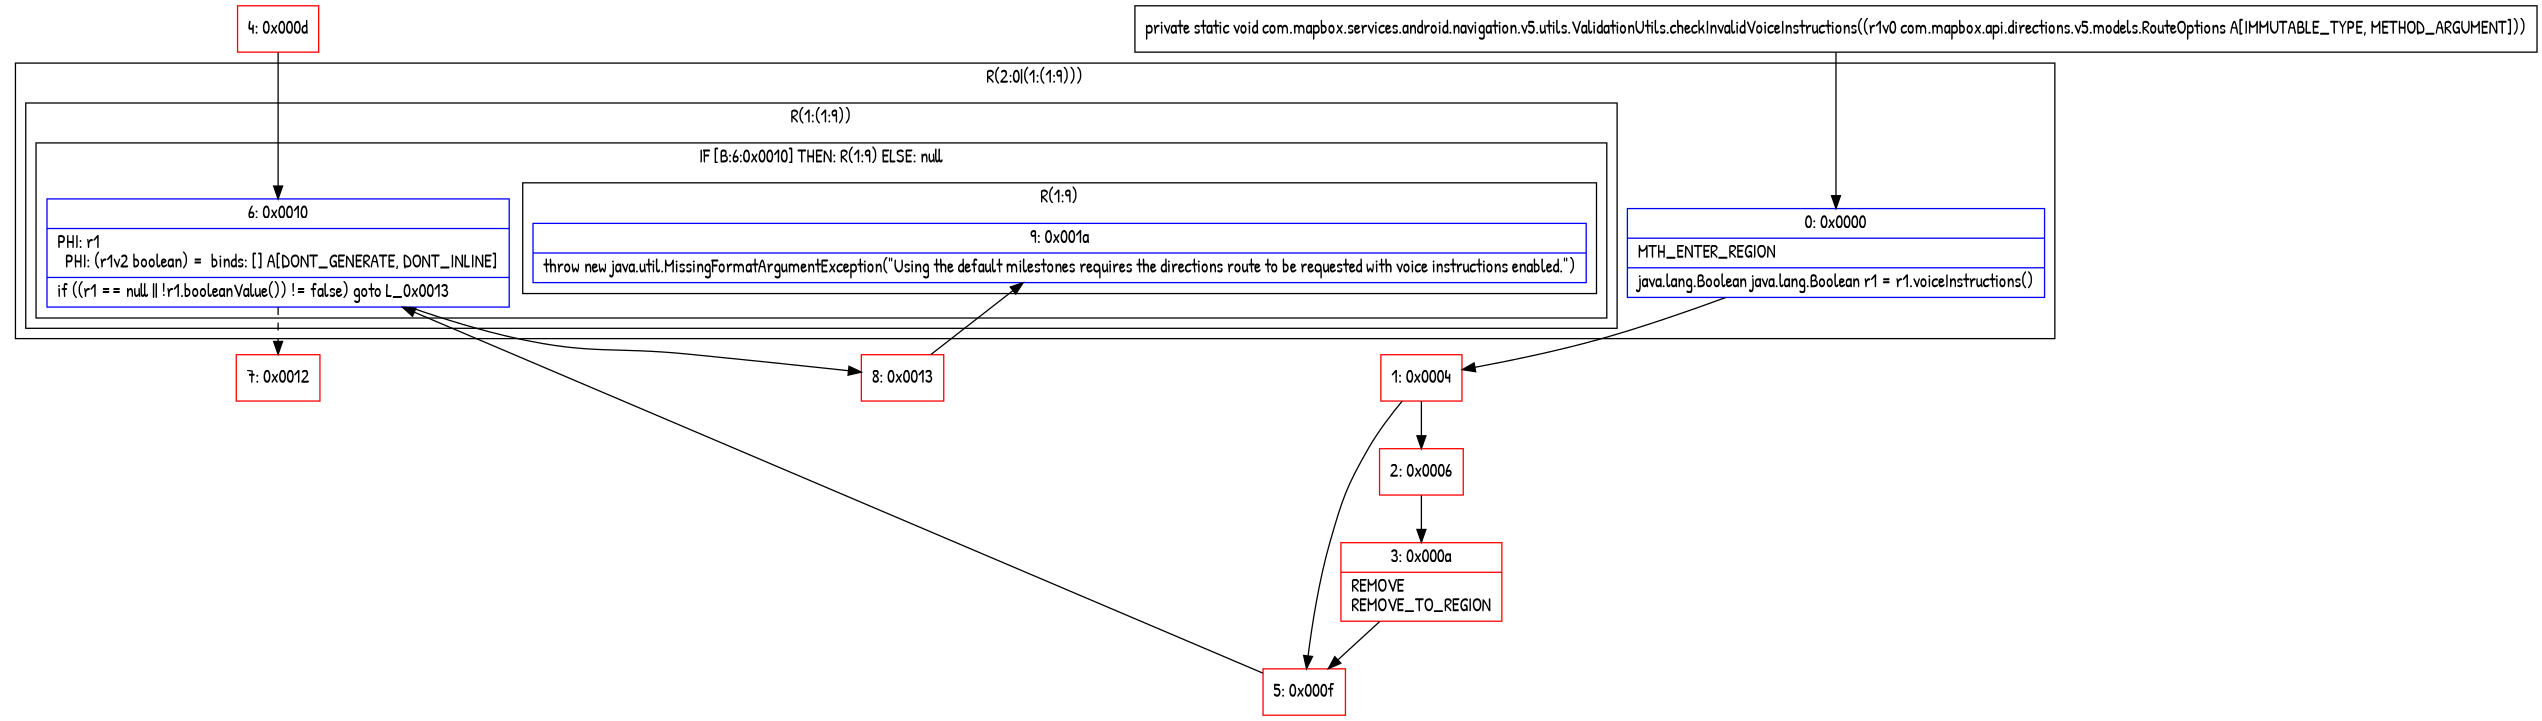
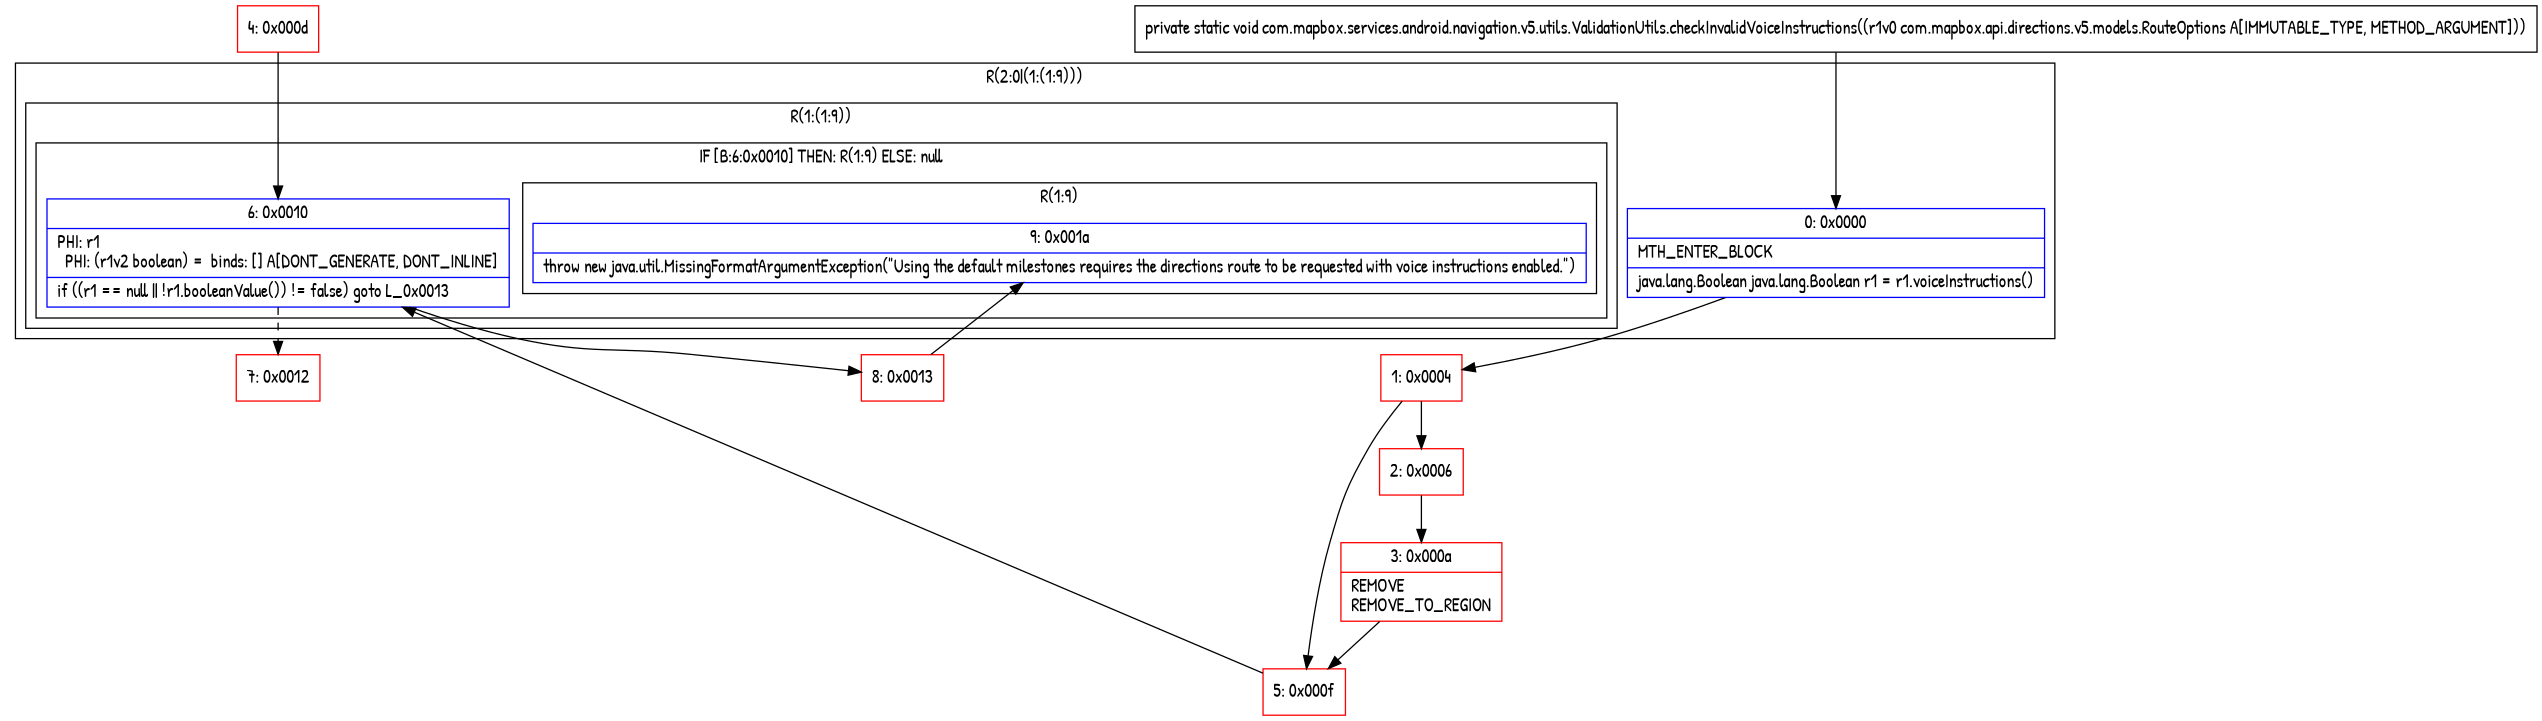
  digraph {
    fontname="Patrick Hand"
    node [color=red fontname="Patrick Hand" shape=record]
    edge [fontname="Patrick Hand"]
    n1 [color=blue label="{9\:\ 0x001a|throw new java.util.MissingFormatArgumentException(\"Using the default milestones requires the directions route to be requested with voice instructions enabled.\")\l}"]
    n2 [color=blue label="{6\:\ 0x0010|PHI: r1 \l  PHI: (r1v2 boolean) =  binds: [] A[DONT_GENERATE, DONT_INLINE]\l|if ((r1 == null \|\| !r1.booleanValue()) != false) goto L_0x0013\l}"]
-   n3 [color=blue label="{0\:\ 0x0000|MTH_ENTER_REGION\l|java.lang.Boolean java.lang.Boolean r1 = r1.voiceInstructions()\l}"]
+   n3 [color=blue label="{0\:\ 0x0000|MTH_ENTER_BLOCK\l|java.lang.Boolean java.lang.Boolean r1 = r1.voiceInstructions()\l}"]
    n4 [label="{7\:\ 0x0012}"]
    n5 [label="{8\:\ 0x0013}"]
    n6 [label="{1\:\ 0x0004}"]
    n7 [label="{2\:\ 0x0006}"]
    n8 [label="{5\:\ 0x000f}"]
    n9 [label="{3\:\ 0x000a|REMOVE\lREMOVE_TO_REGION\l}"]
    n10 [label="{4\:\ 0x000d}"]
    n11 [label="{private static void com.mapbox.services.android.navigation.v5.utils.ValidationUtils.checkInvalidVoiceInstructions((r1v0 com.mapbox.api.directions.v5.models.RouteOptions A[IMMUTABLE_TYPE, METHOD_ARGUMENT])) }" color=""]
    subgraph cluster_1 {
      label="R(2:0|(1:(1:9)))"
      n3
      subgraph cluster_2 {
        label="R(1:(1:9))"
        subgraph cluster_3 {
          label="IF [B:6:0x0010] THEN: R(1:9) ELSE: null"
          n2
          subgraph cluster_4 {
            label="R(1:9)"
            n1
          }
        }
      }
    }
    n2 -> n4 [style=dashed]
    n2 -> n5
    n3 -> n6
    n5 -> n1
    n6 -> n7
    n6 -> n8
    n7 -> n9
    n8 -> n2
    n9 -> n8
    n10 -> n2
    n11 -> n3
  }
